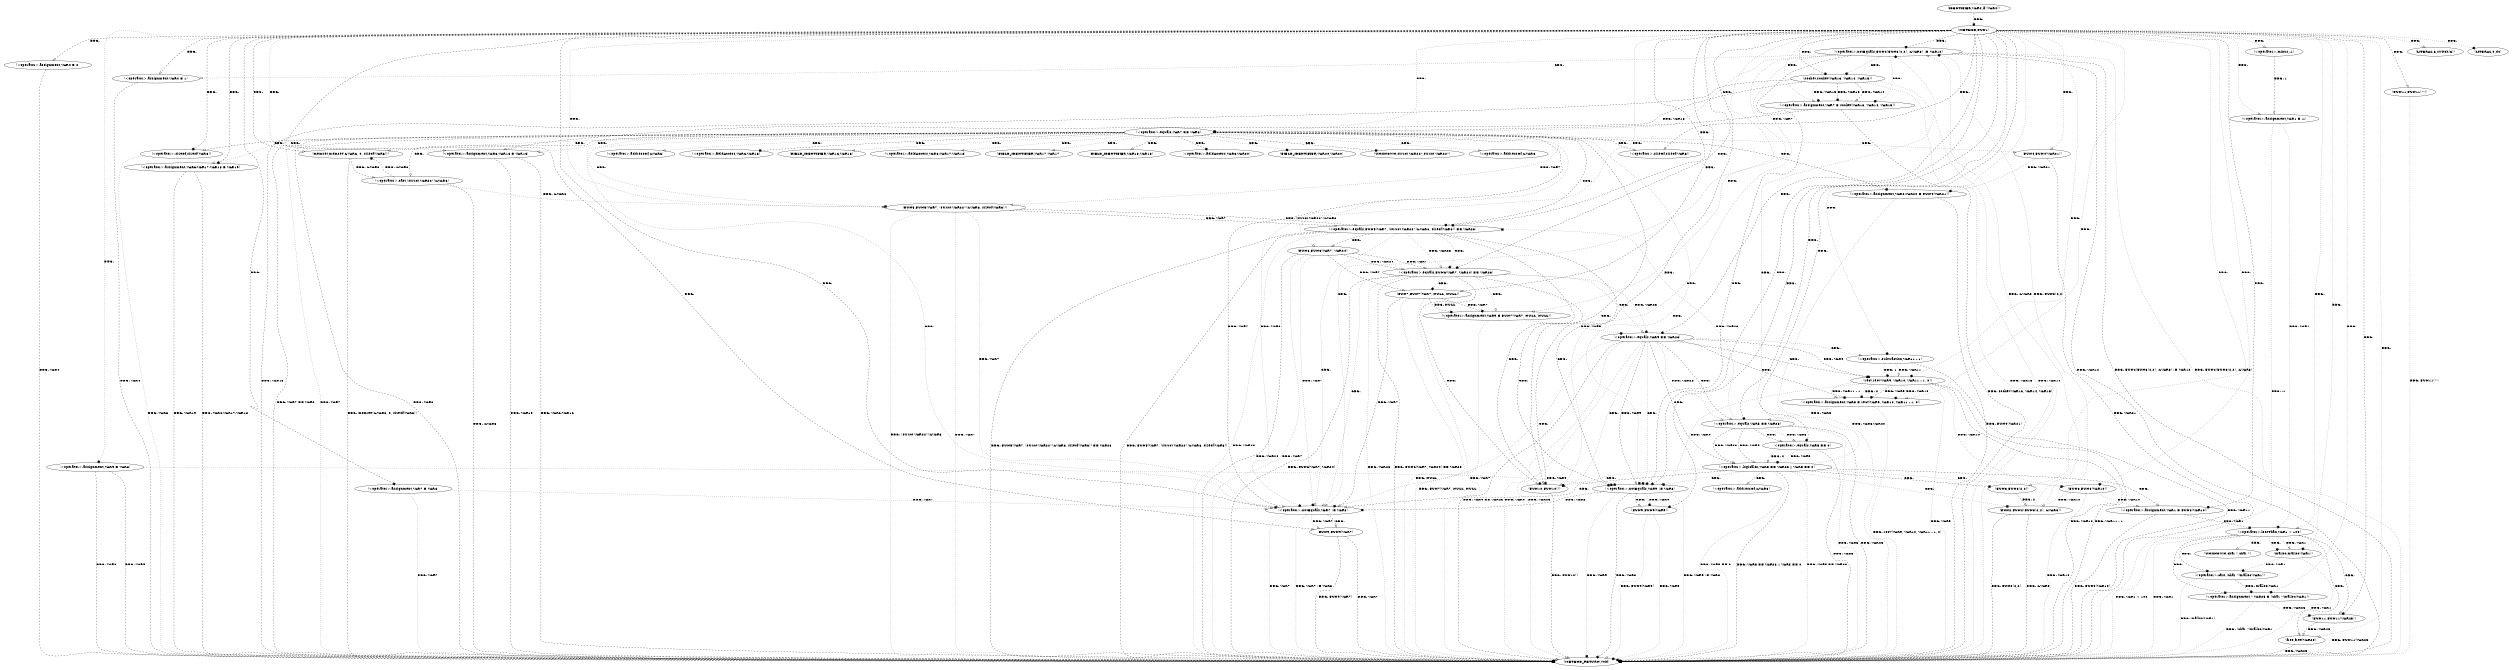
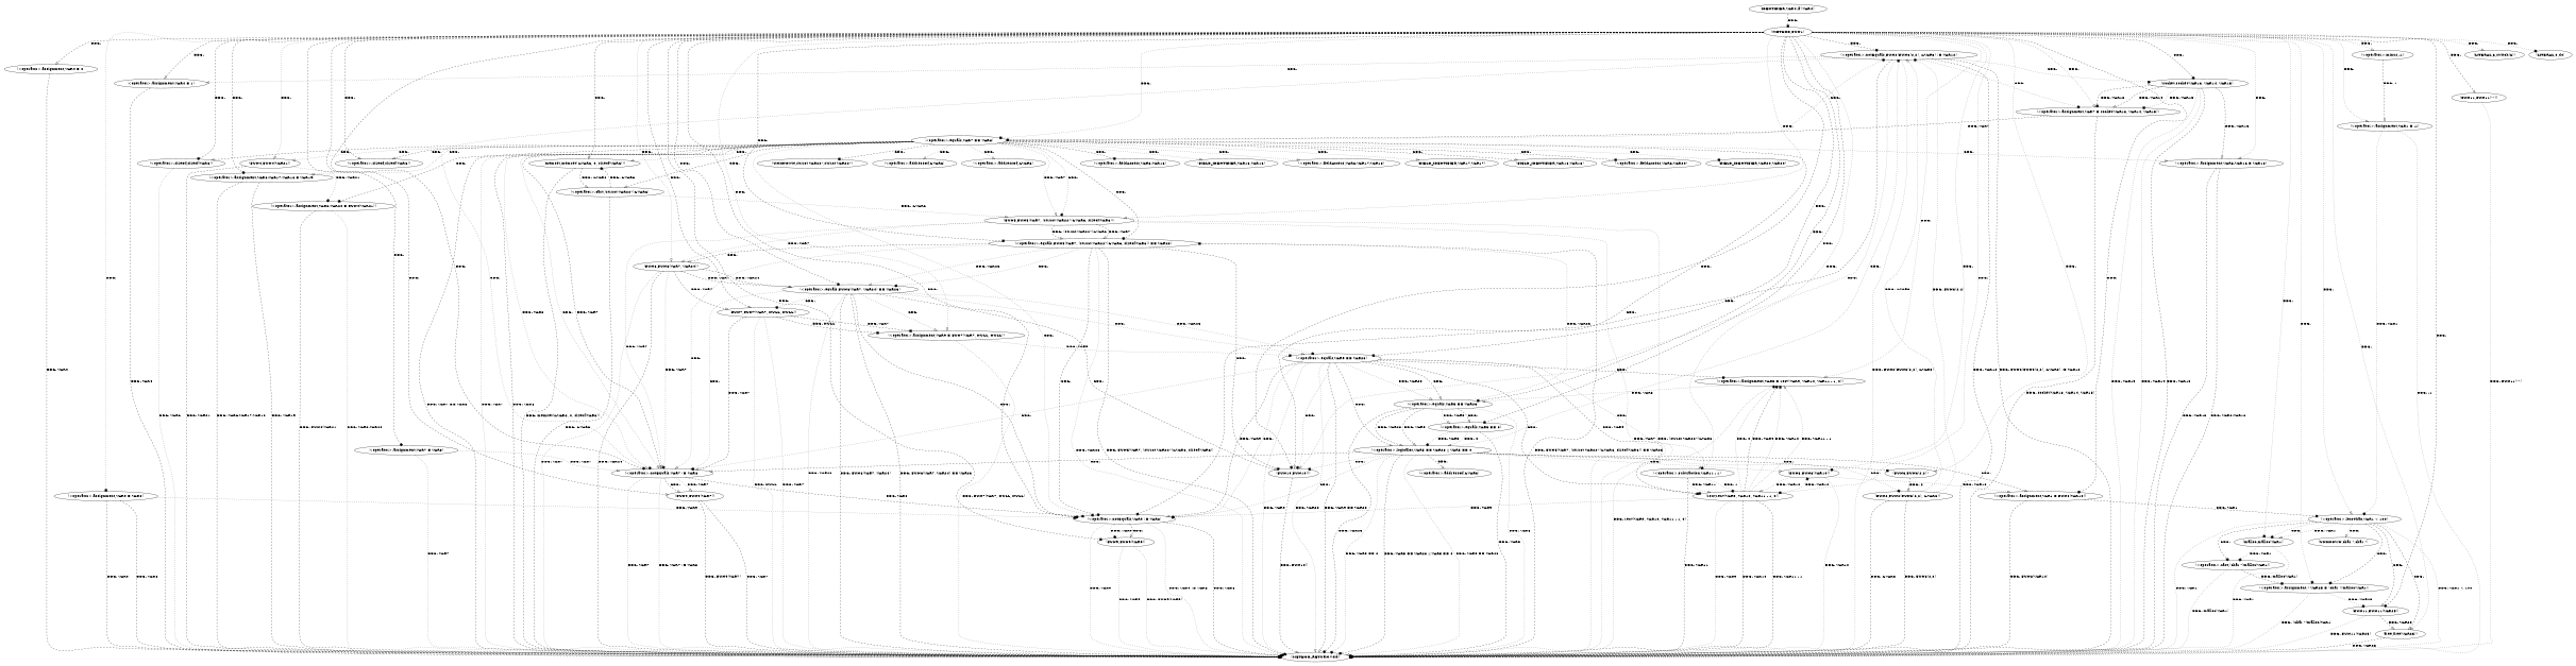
  digraph {
    edge [arrowhead=box style=dotted]
    n1 [label="(METHOD,FUN1)"]
    n2 [label="(<operator>.assignment,VAR1 = -1)"]
    n3 [label="(<operator>.minus,-1)"]
    n4 [label="(LITERAL,6,switch(6))"]
    n5 [label="(<operator>.assignment,VAR4 = 0)"]
    n6 [label="(<operator>.assignment,VAR7 = VAR8)"]
    n7 [label="(<operator>.assignment,VAR9 = VAR8)"]
    n8 [label="(<operator>.notEquals,FUN2(FUN3(2,2), &VAR3) != VAR12)"]
    n9 [label="(FUN3,FUN3(2,2))"]
    n10 [label="(<operator>.assignment,VAR4 = 1)"]
    n11 [label="(<operator>.assignment,VAR7 = socket(VAR13, VAR14, VAR15))"]
    n12 [label="(socket,socket(VAR13, VAR14, VAR15))"]
    n13 [label="(<operator>.equals,VAR7 == VAR8)"]
    n14 [label="(memset,memset(&VAR6, 0, sizeof(VAR6)))"]
    n15 [label="(<operator>.sizeOf,sizeof(VAR6))"]
    n16 [label="(<operator>.assignment,VAR6.VAR16 = VAR13)"]
    n17 [label="(<operator>.assignment,VAR6.VAR17.VAR18 = VAR19)"]
    n18 [label="(FUN4,FUN4(VAR21))"]
    n19 [label="(<operator>.equals,FUN5(VAR7, (struct VAR22*)&VAR6, sizeof(VAR6)) == VAR23)"]
    n20 [label="(FUN5,FUN5(VAR7, (struct VAR22*)&VAR6, sizeof(VAR6)))"]
    n21 [label="(<operator>.sizeOf,sizeof(VAR6))"]
    n22 [label="(<operator>.equals,FUN6(VAR7, VAR24) == VAR23)"]
    n23 [label="(FUN6,FUN6(VAR7, VAR24))"]
    n24 [label="(<operator>.assignment,VAR9 = FUN7(VAR7, NULL, NULL))"]
    n25 [label="(FUN7,FUN7(VAR7, NULL, NULL))"]
    n26 [label="(<operator>.equals,VAR9 == VAR23)"]
    n27 [label="(<operator>.assignment,VAR5 = recv(VAR9, VAR10, VAR11 - 1, 0))"]
    n28 [label="(recv,recv(VAR9, VAR10, VAR11 - 1, 0))"]
    n29 [label="(<operator>.subtraction,VAR11 - 1)"]
    n30 [label="(<operator>.equals,VAR5 == VAR23)"]
    n31 [label="(<operator>.equals,VAR5 == 0)"]
    n32 [label="(<operator>.assignment,VAR1 = FUN8(VAR10))"]
    n33 [label="(FUN8,FUN8(VAR10))"]
    n34 [label="(LITERAL,0,do)"]
    n35 [label="(<operator>.notEquals,VAR7 != VAR8)"]
    n36 [label="(FUN9,FUN9(VAR7))"]
    n37 [label="(<operator>.notEquals,VAR9 != VAR8)"]
    n38 [label="(FUN9,FUN9(VAR9))"]
    n39 [label="(FUN10,FUN10())"]
    n40 [label="(FUN11,FUN11(\"\"))"]
    n41 [label="(<operator>.lessThan,VAR1 < 100)"]
    n42 [label="(<operator>.assignment,* VAR25 = (char *)malloc(VAR1))"]
    n43 [label="(malloc,malloc(VAR1))"]
    n44 [label="(FUN11,FUN11(VAR25))"]
    n45 [label="(free,free(VAR25))"]
    n46 [label="(METHOD_RETURN,void)"]
    n47 [label="(FUN2,FUN2(FUN3(2,2), &VAR3))"]
    n48 [label="(<operator>.assignment,VAR6.VAR20 = FUN4(VAR21))"]
    n49 [label="(<operator>.cast,(struct VAR22*)&VAR6)"]
    n50 [label="(<operator>.addressOf,&VAR6)"]
    n51 [label="(<operator>.fieldAccess,VAR6.VAR16)"]
    n52 [label="(FIELD_IDENTIFIER,VAR16,VAR16)"]
    n53 [label="(<operator>.fieldAccess,VAR6.VAR17.VAR18)"]
    n54 [label="(FIELD_IDENTIFIER,VAR17,VAR17)"]
    n55 [label="(FIELD_IDENTIFIER,VAR18,VAR18)"]
    n56 [label="(<operator>.fieldAccess,VAR6.VAR20)"]
    n57 [label="(FIELD_IDENTIFIER,VAR20,VAR20)"]
    n58 [label="(UNKNOWN,struct VAR22*,struct VAR22*)"]
    n59 [label="(<operator>.addressOf,&VAR6)"]
    n60 [label="(<operator>.logicalOr,VAR5 == VAR23 || VAR5 == 0)"]
    n61 [label="(IDENTIFIER,VAR4,if (VAR4))"]
    n62 [label="(<operator>.cast,(char *)malloc(VAR1))"]
    n63 [label="(UNKNOWN,char *,char *)"]
    n64 [label="(<operator>.addressOf,&VAR3)"]
    n1 -> n2 [arrowhead=onormal label="DDG: "]
    n1 -> n3 [arrowhead=onormal label="DDG: "]
    n1 -> n4 [arrowhead=onormal label="DDG: "]
    n1 -> n5 [arrowhead=onormal label="DDG: " style=dashed]
    n1 -> n6 [label="DDG: " style=dashed]
    n1 -> n7 [label="DDG: "]
    n1 -> n8 [label="DDG: " style=dashed]
    n1 -> n9 [arrowhead=onormal label="DDG: "]
    n1 -> n10 [arrowhead=onormal label="DDG: " style=dashed]
    n1 -> n11 [arrowhead=onormal label="DDG: "]
    n1 -> n12 [label="DDG: " style=dashed]
    n1 -> n13 [label="DDG: "]
    n1 -> n14 [arrowhead=onormal label="DDG: " style=dashed]
    n1 -> n15 [arrowhead=onormal label="DDG: " style=dashed]
    n1 -> n16 [arrowhead=onormal label="DDG: "]
    n1 -> n17 [label="DDG: " style=dashed]
    n1 -> n18 [arrowhead=onormal label="DDG: "]
    n1 -> n19 [label="DDG: " style=dashed]
    n1 -> n20 [arrowhead=onormal label="DDG: "]
    n1 -> n21 [label="DDG: " style=dashed]
    n1 -> n22 [label="DDG: " style=dashed]
    n1 -> n23 [arrowhead=onormal label="DDG: "]
    n1 -> n24 [arrowhead=onormal label="DDG: "]
    n1 -> n25 [arrowhead=onormal label="DDG: " style=dashed]
    n1 -> n26 [label="DDG: " style=dashed]
    n1 -> n27 [arrowhead=onormal label="DDG: "]
    n1 -> n28 [label="DDG: "]
    n1 -> n29 [label="DDG: "]
    n1 -> n30 [label="DDG: " style=dashed]
    n1 -> n31 [label="DDG: " style=dashed]
    n1 -> n32 [label="DDG: " style=dashed]
    n1 -> n33 [label="DDG: "]
    n1 -> n34 [label="DDG: "]
    n1 -> n35 [label="DDG: " style=dashed]
    n1 -> n36 [arrowhead=onormal label="DDG: " style=dashed]
    n1 -> n37 [label="DDG: " style=dashed]
    n1 -> n38 [label="DDG: " style=dashed]
    n1 -> n39 [label="DDG: " style=dashed]
    n1 -> n40 [arrowhead=onormal label="DDG: " style=dashed]
    n1 -> n41 [arrowhead=onormal label="DDG: "]
    n1 -> n42 [label="DDG: "]
    n1 -> n43 [label="DDG: "]
    n1 -> n44 [label="DDG: " style=dashed]
    n1 -> n45 [arrowhead=onormal label="DDG: "]
    n2 -> n41 [label="DDG: VAR1"]
    n2 -> n46 [arrowhead=onormal label="DDG: -1"]
    n3 -> n2 [arrowhead=onormal label="DDG: 1" style=dashed]
    n5 -> n46 [arrowhead=onormal label="DDG: VAR4" style=dashed]
    n6 -> n35 [arrowhead=onormal label="DDG: VAR7"]
    n6 -> n46 [arrowhead=onormal label="DDG: VAR7"]
    n7 -> n37 [label="DDG: VAR9"]
    n7 -> n46 [label="DDG: VAR8" style=dashed]
    n7 -> n46 [label="DDG: VAR9" style=dashed]
    n8 -> n10 [arrowhead=onormal label="CDG: "]
    n8 -> n11 [label="CDG: "]
    n8 -> n12 [label="CDG: "]
-   n8 -> n13 [label="CDG: "]
+   n13 -> n8 [label="CDG: "]
    n8 -> n35 [arrowhead=onormal label="CDG: "]
    n8 -> n37 [label="CDG: " style=dashed]
    n8 -> n39 [arrowhead=onormal label="CDG: "]
    n8 -> n46 [arrowhead=onormal label="DDG: FUN2(FUN3(2,2), &VAR3)"]
    n8 -> n46 [label="DDG: VAR12" style=dashed]
    n8 -> n46 [arrowhead=onormal label="DDG: FUN2(FUN3(2,2), &VAR3) != VAR12" style=dashed]
    n9 -> n47 [arrowhead=onormal label="DDG: 2" style=dashed]
    n10 -> n46 [arrowhead=onormal label="DDG: VAR4" style=dashed]
    n11 -> n13 [label="DDG: VAR7" style=dashed]
    n11 -> n46 [label="DDG: socket(VAR13, VAR14, VAR15)" style=dashed]
    n12 -> n11 [label="DDG: VAR13" style=dashed]
    n12 -> n11 [arrowhead=onormal label="DDG: VAR14" style=dashed]
    n12 -> n11 [label="DDG: VAR15"]
    n12 -> n16 [arrowhead=onormal label="DDG: VAR13" style=dashed]
    n12 -> n46 [arrowhead=onormal label="DDG: VAR15"]
    n12 -> n46 [label="DDG: VAR14"]
    n12 -> n46 [arrowhead=onormal label="DDG: VAR13" style=dashed]
    n13 -> n14 [arrowhead=onormal label="CDG: "]
    n13 -> n15 [arrowhead=onormal label="CDG: " style=dashed]
    n13 -> n16 [arrowhead=onormal label="CDG: "]
    n13 -> n17 [arrowhead=onormal label="CDG: "]
    n13 -> n18 [arrowhead=onormal label="CDG: "]
    n13 -> n19 [label="CDG: " style=dashed]
    n13 -> n20 [arrowhead=onormal label="DDG: VAR7"]
    n13 -> n20 [label="CDG: "]
    n13 -> n21 [arrowhead=onormal label="CDG: " style=dashed]
    n13 -> n35 [arrowhead=onormal label="DDG: VAR7" style=dashed]
    n13 -> n35 [label="DDG: VAR8"]
    n13 -> n35 [arrowhead=onormal label="CDG: "]
    n13 -> n37 [label="CDG: "]
    n13 -> n39 [arrowhead=onormal label="CDG: " style=dashed]
    n13 -> n46 [arrowhead=onormal label="DDG: VAR7 == VAR8" style=dashed]
    n13 -> n46 [label="DDG: VAR7"]
    n13 -> n46 [label="DDG: VAR8" style=dashed]
    n13 -> n48 [label="CDG: " style=dashed]
    n13 -> n49 [arrowhead=onormal label="CDG: " style=dashed]
    n13 -> n50 [arrowhead=onormal label="CDG: "]
    n13 -> n51 [label="CDG: " style=dashed]
    n13 -> n52 [arrowhead=onormal label="CDG: "]
    n13 -> n53 [arrowhead=onormal label="CDG: "]
    n13 -> n54 [arrowhead=onormal label="CDG: "]
    n13 -> n55 [arrowhead=onormal label="CDG: " style=dashed]
    n13 -> n56 [label="CDG: " style=dashed]
    n13 -> n57 [label="CDG: "]
    n13 -> n58 [label="CDG: " style=dashed]
    n13 -> n59 [arrowhead=onormal label="CDG: "]
    n14 -> n46 [label="DDG: memset(&VAR6, 0, sizeof(VAR6))" style=dashed]
    n14 -> n49 [arrowhead=onormal label="DDG: &VAR6" style=dashed]
    n16 -> n46 [label="DDG: VAR13" style=dashed]
    n16 -> n46 [label="DDG: VAR6.VAR16" style=dashed]
    n17 -> n46 [label="DDG: VAR6.VAR17.VAR18" style=dashed]
    n17 -> n46 [label="DDG: VAR19" style=dashed]
    n18 -> n46 [label="DDG: VAR21" style=dashed]
    n18 -> n48 [label="DDG: VAR21"]
    n19 -> n22 [arrowhead=onormal label="DDG: VAR23"]
    n19 -> n22 [label="CDG: "]
    n19 -> n23 [arrowhead=onormal label="CDG: " style=dashed]
    n19 -> n35 [arrowhead=onormal label="CDG: "]
    n19 -> n37 [label="CDG: " style=dashed]
    n19 -> n39 [label="CDG: " style=dashed]
    n19 -> n46 [arrowhead=onormal label="DDG: FUN5(VAR7, (struct VAR22*)&VAR6, sizeof(VAR6)) == VAR23" style=dashed]
    n19 -> n46 [label="DDG: FUN5(VAR7, (struct VAR22*)&VAR6, sizeof(VAR6))" style=dashed]
    n19 -> n46 [label="DDG: VAR23"]
    n20 -> n19 [arrowhead=onormal label="DDG: VAR7" style=dashed]
    n20 -> n19 [arrowhead=onormal label="DDG: (struct VAR22*)&VAR6" style=dashed]
+   n20 -> n23 [arrowhead=onormal label="DDG: VAR7"]
    n20 -> n35 [arrowhead=onormal label="DDG: VAR7"]
    n20 -> n46 [label="DDG: (struct VAR22*)&VAR6"]
    n20 -> n46 [label="DDG: VAR7"]
    n21 -> n46 [label="DDG: VAR6"]
    n22 -> n24 [arrowhead=onormal label="CDG: "]
    n22 -> n25 [label="CDG: "]
    n22 -> n26 [label="DDG: VAR23"]
    n22 -> n26 [arrowhead=onormal label="CDG: "]
    n22 -> n35 [arrowhead=onormal label="CDG: "]
    n22 -> n37 [label="CDG: " style=dashed]
    n22 -> n39 [arrowhead=onormal label="CDG: " style=dashed]
    n22 -> n46 [label="DDG: FUN6(VAR7, VAR24) == VAR23" style=dashed]
    n22 -> n46 [label="DDG: FUN6(VAR7, VAR24)" style=dashed]
    n22 -> n46 [arrowhead=onormal label="DDG: VAR23"]
    n23 -> n22 [arrowhead=onormal label="DDG: VAR7" style=dashed]
    n23 -> n22 [arrowhead=onormal label="DDG: VAR24" style=dashed]
    n23 -> n25 [arrowhead=onormal label="DDG: VAR7" style=dashed]
    n23 -> n35 [label="DDG: VAR7"]
    n23 -> n46 [label="DDG: VAR24" style=dashed]
    n23 -> n46 [arrowhead=onormal label="DDG: VAR7"]
    n24 -> n26 [label="DDG: VAR9"]
    n24 -> n46 [label="DDG: FUN7(VAR7, NULL, NULL)"]
    n25 -> n24 [label="DDG: VAR7" style=dashed]
    n25 -> n24 [label="DDG: NULL" style=dashed]
    n25 -> n35 [arrowhead=onormal label="DDG: VAR7" style=dashed]
    n25 -> n46 [label="DDG: NULL"]
    n25 -> n46 [arrowhead=onormal label="DDG: VAR7"]
    n26 -> n27 [label="CDG: " style=dashed]
    n26 -> n28 [label="DDG: VAR9" style=dashed]
    n26 -> n28 [label="CDG: " style=dashed]
    n26 -> n29 [arrowhead=onormal label="CDG: "]
    n26 -> n30 [arrowhead=onormal label="DDG: VAR23"]
    n26 -> n30 [arrowhead=onormal label="CDG: " style=dashed]
    n26 -> n35 [label="CDG: "]
    n26 -> n37 [arrowhead=onormal label="DDG: VAR9" style=dashed]
    n26 -> n37 [label="CDG: "]
    n26 -> n39 [label="CDG: "]
    n26 -> n46 [arrowhead=onormal label="DDG: VAR9"]
    n26 -> n46 [arrowhead=onormal label="DDG: VAR23"]
    n26 -> n46 [arrowhead=onormal label="DDG: VAR9 == VAR23" style=dashed]
    n26 -> n60 [arrowhead=onormal label="CDG: " style=dashed]
    n27 -> n30 [arrowhead=onormal label="DDG: VAR5"]
    n27 -> n46 [label="DDG: recv(VAR9, VAR10, VAR11 - 1, 0)"]
    n28 -> n27 [label="DDG: VAR9" style=dashed]
    n28 -> n27 [label="DDG: VAR10"]
    n28 -> n27 [arrowhead=onormal label="DDG: VAR11 - 1"]
    n28 -> n27 [label="DDG: 0"]
    n28 -> n33 [label="DDG: VAR10"]
    n28 -> n37 [arrowhead=onormal label="DDG: VAR9"]
    n28 -> n46 [arrowhead=onormal label="DDG: VAR9"]
    n28 -> n46 [label="DDG: VAR10" style=dashed]
    n28 -> n46 [label="DDG: VAR11 - 1" style=dashed]
    n29 -> n28 [arrowhead=onormal label="DDG: VAR11"]
    n29 -> n28 [label="DDG: 1"]
    n29 -> n46 [label="DDG: VAR11" style=dashed]
    n30 -> n19 [label="DDG: VAR23"]
    n30 -> n31 [arrowhead=onormal label="DDG: VAR5"]
    n30 -> n31 [arrowhead=onormal label="CDG: " style=dashed]
    n30 -> n46 [label="DDG: VAR5"]
    n30 -> n46 [label="DDG: VAR23" style=dashed]
    n30 -> n60 [arrowhead=onormal label="DDG: VAR5" style=dashed]
    n30 -> n60 [arrowhead=onormal label="DDG: VAR23" style=dashed]
    n31 -> n46 [label="DDG: VAR5" style=dashed]
    n31 -> n60 [label="DDG: VAR5"]
    n31 -> n60 [arrowhead=onormal label="DDG: 0"]
    n32 -> n41 [label="DDG: VAR1" style=dashed]
    n32 -> n46 [arrowhead=onormal label="DDG: FUN8(VAR10)" style=dashed]
-   n33 -> n47 [arrowhead=onormal label="DDG: VAR10"]
+   n33 -> n28 [arrowhead=onormal label="DDG: VAR10"]
    n33 -> n32 [arrowhead=onormal label="DDG: VAR10"]
    n33 -> n46 [label="DDG: VAR10"]
    n35 -> n36 [arrowhead=onormal label="DDG: VAR7"]
    n35 -> n36 [arrowhead=onormal label="CDG: " style=dashed]
-   n37 -> n35 [label="DDG: VAR8" style=dashed]
+   n35 -> n37 [label="DDG: VAR8" style=dashed]
    n35 -> n46 [label="DDG: VAR7"]
    n35 -> n46 [arrowhead=onormal label="DDG: VAR7 != VAR8"]
    n36 -> n46 [arrowhead=onormal label="DDG: FUN9(VAR7)" style=dashed]
    n36 -> n46 [arrowhead=onormal label="DDG: VAR7" style=dashed]
    n37 -> n38 [label="DDG: VAR9"]
    n37 -> n38 [arrowhead=onormal label="CDG: " style=dashed]
    n37 -> n46 [arrowhead=onormal label="DDG: VAR9 != VAR8"]
    n37 -> n46 [label="DDG: VAR9"]
    n37 -> n46 [label="DDG: VAR8" style=dashed]
    n38 -> n46 [label="DDG: VAR9"]
    n38 -> n46 [arrowhead=onormal label="DDG: FUN9(VAR9)"]
    n39 -> n46 [arrowhead=onormal label="DDG: FUN10()" style=dashed]
    n40 -> n46 [label="DDG: FUN11(\"\")"]
    n41 -> n42 [label="CDG: " style=dashed]
    n41 -> n43 [arrowhead=onormal label="DDG: VAR1"]
    n41 -> n43 [label="CDG: "]
    n41 -> n44 [arrowhead=onormal label="CDG: " style=dashed]
    n41 -> n45 [arrowhead=onormal label="CDG: " style=dashed]
    n41 -> n46 [arrowhead=onormal label="DDG: VAR1"]
    n41 -> n46 [arrowhead=onormal label="DDG: VAR1 < 100"]
    n41 -> n62 [label="CDG: " style=dashed]
    n41 -> n63 [arrowhead=onormal label="CDG: "]
    n42 -> n44 [label="DDG: VAR25"]
    n42 -> n46 [arrowhead=onormal label="DDG: (char *)malloc(VAR1)"]
    n43 -> n46 [label="DDG: VAR1"]
    n43 -> n62 [label="DDG: VAR1"]
    n44 -> n45 [arrowhead=onormal label="DDG: VAR25" style=dashed]
    n44 -> n46 [arrowhead=onormal label="DDG: FUN11(VAR25)"]
    n45 -> n46 [label="DDG: VAR25" style=dashed]
    n47 -> n8 [label="DDG: FUN3(2,2)"]
    n47 -> n8 [arrowhead=onormal label="DDG: &VAR3"]
    n47 -> n46 [label="DDG: FUN3(2,2)" style=dashed]
    n47 -> n46 [arrowhead=onormal label="DDG: &VAR3" style=dashed]
    n48 -> n46 [arrowhead=onormal label="DDG: FUN4(VAR21)" style=dashed]
    n48 -> n46 [arrowhead=onormal label="DDG: VAR6.VAR20"]
    n49 -> n14 [label="DDG: &VAR6" style=dashed]
    n49 -> n20 [arrowhead=onormal label="DDG: &VAR6"]
    n49 -> n46 [label="DDG: &VAR6" style=dashed]
    n60 -> n8 [label="CDG: "]
    n60 -> n9 [label="CDG: " style=dashed]
    n60 -> n32 [arrowhead=onormal label="CDG: " style=dashed]
    n60 -> n33 [arrowhead=onormal label="CDG: "]
    n60 -> n35 [arrowhead=onormal label="CDG: " style=dashed]
    n60 -> n37 [label="CDG: "]
    n60 -> n39 [label="CDG: "]
    n60 -> n46 [label="DDG: VAR5 == 0"]
    n60 -> n46 [label="DDG: VAR5 == VAR23 || VAR5 == 0" style=dashed]
    n60 -> n46 [arrowhead=onormal label="DDG: VAR5 == VAR23"]
    n60 -> n47 [label="CDG: "]
    n60 -> n64 [arrowhead=onormal label="CDG: " style=dashed]
    n61 -> n1 [label="DDG: " style=dashed]
    n62 -> n42 [label="DDG: malloc(VAR1)" style=dashed]
    n62 -> n46 [arrowhead=onormal label="DDG: malloc(VAR1)"]
  }
